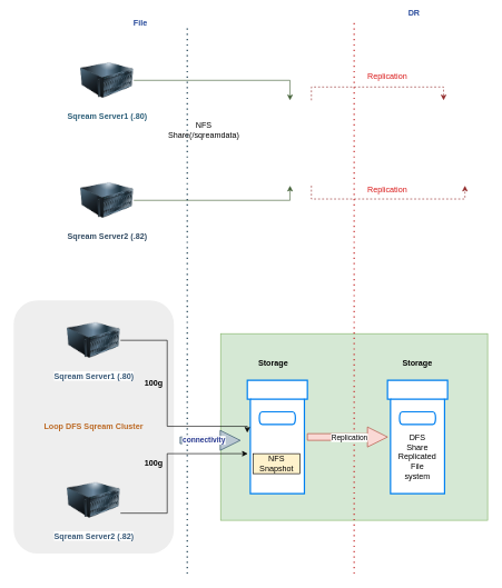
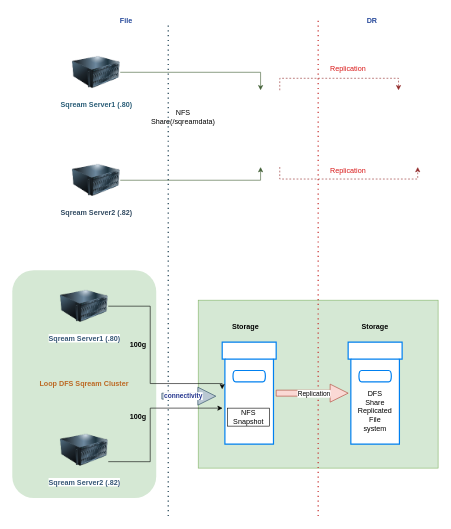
  <mxCell id="0" />
  <mxCell id="1" parent="0" />
- <mxCell id="2" value="&lt;b&gt;Loop DFS Sqream Cluster&lt;/b&gt;" style="rounded=1;whiteSpace=wrap;html=1;fillColor=#eeeeee;strokeColor=none;fontColor=#bc6924;" parent="1" vertex="1"><mxGeometry x="20" y="450" width="240" height="380" as="geometry" /></mxCell>
+ <mxCell id="2" value="&lt;b&gt;Loop DFS Sqream Cluster&lt;/b&gt;" style="rounded=1;whiteSpace=wrap;html=1;fillColor=#d5e8d4;strokeColor=none;fontColor=#bc6924;" parent="1" vertex="1"><mxGeometry x="20" y="450" width="240" height="380" as="geometry" /></mxCell>
  <mxCell id="3" value="" style="rounded=0;whiteSpace=wrap;html=1;fillColor=#d5e8d4;strokeColor=#82b366;" parent="1" vertex="1"><mxGeometry x="330" y="500" width="400" height="280" as="geometry" /></mxCell>
  <mxCell id="4" style="edgeStyle=orthogonalEdgeStyle;rounded=0;orthogonalLoop=1;jettySize=auto;html=1;entryX=0.5;entryY=0;entryDx=0;entryDy=0;fillColor=#6d8764;strokeColor=#405f35;" parent="1" source="5" target="10" edge="1"><mxGeometry relative="1" as="geometry" /></mxCell>
  <mxCell id="5" value="&lt;b&gt;Sqream Server1 (.80)&lt;/b&gt;" style="image;html=1;image=img/lib/clip_art/computers/Server_128x128.png;fontColor=#2b5e78;" parent="1" vertex="1"><mxGeometry x="120" y="80" width="80" height="80" as="geometry" /></mxCell>
  <mxCell id="6" style="edgeStyle=orthogonalEdgeStyle;rounded=0;orthogonalLoop=1;jettySize=auto;html=1;entryX=0.5;entryY=1;entryDx=0;entryDy=0;fillColor=#6d8764;strokeColor=#405f35;" parent="1" source="7" target="10" edge="1"><mxGeometry relative="1" as="geometry" /></mxCell>
  <mxCell id="7" value="&lt;b&gt;Sqream Server2 (.82)&lt;/b&gt;" style="image;html=1;image=img/lib/clip_art/computers/Server_128x128.png;fontColor=#324b62;" parent="1" vertex="1"><mxGeometry x="120" y="260" width="80" height="80" as="geometry" /></mxCell>
  <mxCell id="8" style="edgeStyle=orthogonalEdgeStyle;rounded=0;orthogonalLoop=1;jettySize=auto;html=1;exitX=0.75;exitY=0;exitDx=0;exitDy=0;entryX=0.5;entryY=0;entryDx=0;entryDy=0;dashed=1;fillColor=#a20025;strokeColor=#902727;" parent="1" source="10" target="15" edge="1"><mxGeometry relative="1" as="geometry" /></mxCell>
  <mxCell id="9" style="edgeStyle=orthogonalEdgeStyle;rounded=0;orthogonalLoop=1;jettySize=auto;html=1;exitX=0.75;exitY=1;exitDx=0;exitDy=0;entryX=0.75;entryY=1;entryDx=0;entryDy=0;dashed=1;fillColor=#a20025;strokeColor=#902727;" parent="1" source="10" target="15" edge="1"><mxGeometry relative="1" as="geometry" /></mxCell>
  <mxCell id="10" value="" style="shape=image;html=1;verticalAlign=top;verticalLabelPosition=bottom;labelBackgroundColor=#ffffff;imageAspect=0;aspect=fixed;image=https://cdn1.iconfinder.com/data/icons/bnw/128x128/devices/nfs_unmount.png" parent="1" vertex="1"><mxGeometry x="370" y="150" width="128" height="128" as="geometry" /></mxCell>
  <mxCell id="11" value="NFS Share(/sqreamdata)" style="text;strokeColor=none;align=center;fillColor=none;html=1;verticalAlign=middle;whiteSpace=wrap;rounded=0;" parent="1" vertex="1"><mxGeometry x="275" y="180" width="60" height="30" as="geometry" /></mxCell>
  <mxCell id="12" value="File" style="text;strokeColor=none;align=center;fillColor=none;html=1;verticalAlign=middle;whiteSpace=wrap;rounded=0;fontStyle=1;fontColor=#274a9b;" parent="1" vertex="1"><mxGeometry x="130" width="160" height="30" as="geometry" y="20" /></mxCell>
  <mxCell id="13" value="" style="endArrow=none;dashed=1;html=1;dashPattern=1 3;strokeWidth=2;rounded=0;strokeColor=#1b3e50;" parent="1" edge="1"><mxGeometry width="50" height="50" relative="1" as="geometry"><mxPoint x="280" y="860" as="sourcePoint" /><mxPoint x="280" y="40" as="targetPoint" /></mxGeometry></mxCell>
  <mxCell id="14" value="" style="endArrow=none;dashed=1;html=1;dashPattern=1 3;strokeWidth=2;rounded=0;strokeColor=#c62f2f;" parent="1" edge="1"><mxGeometry width="50" height="50" relative="1" as="geometry"><mxPoint x="530" y="860" as="sourcePoint" /><mxPoint x="530" y="30" as="targetPoint" /></mxGeometry></mxCell>
  <mxCell id="15" value="" style="shape=image;html=1;verticalAlign=top;verticalLabelPosition=bottom;labelBackgroundColor=#ffffff;imageAspect=0;aspect=fixed;image=https://cdn1.iconfinder.com/data/icons/bnw/128x128/devices/nfs_unmount.png" parent="1" vertex="1"><mxGeometry x="600" y="150" width="128" height="128" as="geometry" /></mxCell>
  <mxCell id="16" value="Replication" style="text;strokeColor=none;align=center;fillColor=none;html=1;verticalAlign=middle;whiteSpace=wrap;rounded=0;fontColor=#d91717;" parent="1" vertex="1"><mxGeometry x="550" y="100" width="60" height="30" as="geometry" /></mxCell>
  <mxCell id="17" value="Replication" style="text;strokeColor=none;align=center;fillColor=none;html=1;verticalAlign=middle;whiteSpace=wrap;rounded=0;fontColor=#d91717;" parent="1" vertex="1"><mxGeometry x="550" y="270" width="60" height="30" as="geometry" /></mxCell>
- <mxCell id="18" value="DR" style="text;strokeColor=none;align=center;fillColor=none;html=1;verticalAlign=middle;whiteSpace=wrap;rounded=0;fontStyle=1;fontColor=#274a9b;" parent="1" vertex="1"><mxGeometry x="590" y="5" width="60" height="30" as="geometry" /></mxCell>
+ <mxCell id="18" value="DR" style="text;strokeColor=none;align=center;fillColor=none;html=1;verticalAlign=middle;whiteSpace=wrap;rounded=0;fontStyle=1;fontColor=#274a9b;" parent="1" vertex="1"><mxGeometry x="590" width="60" height="30" as="geometry" y="20" /></mxCell>
  <mxCell id="19" value="&lt;b style=&quot;border-color: var(--border-color);&quot;&gt;Sqream Server1 (.80)&lt;/b&gt;" style="image;html=1;image=img/lib/clip_art/computers/Server_128x128.png;fontColor=#375877;" parent="1" vertex="1"><mxGeometry x="100" y="470" width="80" height="80" as="geometry" /></mxCell>
  <mxCell id="20" value="&lt;b style=&quot;border-color: var(--border-color);&quot;&gt;Sqream Server2 (.82)&lt;/b&gt;" style="image;html=1;image=img/lib/clip_art/computers/Server_128x128.png;fontColor=#375877;" parent="1" vertex="1"><mxGeometry x="100" y="710" width="80" height="80" as="geometry" /></mxCell>
  <mxCell id="21" style="edgeStyle=orthogonalEdgeStyle;rounded=0;orthogonalLoop=1;jettySize=auto;html=1;shape=arrow;fillColor=#fad9d5;strokeColor=#ae4132;" parent="1" edge="1"><mxGeometry relative="1" as="geometry"><mxPoint x="460" y="655" as="sourcePoint" /><mxPoint x="580" y="655" as="targetPoint" /></mxGeometry></mxCell>
  <mxCell id="22" value="Replication" style="edgeLabel;html=1;align=center;verticalAlign=middle;resizable=0;points=[];" parent="21" vertex="1" connectable="0"><mxGeometry x="0.033" relative="1" as="geometry"><mxPoint as="offset" /></mxGeometry></mxCell>
  <mxCell id="23" value="" style="html=1;verticalLabelPosition=bottom;align=center;labelBackgroundColor=#ffffff;verticalAlign=top;strokeWidth=2;strokeColor=#0080F0;shadow=0;dashed=0;shape=mxgraph.ios7.icons.box;" parent="1" vertex="1"><mxGeometry x="370" y="570" width="90" height="170" as="geometry" /></mxCell>
  <mxCell id="24" style="edgeStyle=orthogonalEdgeStyle;rounded=0;orthogonalLoop=1;jettySize=auto;html=1;entryX=0;entryY=0.462;entryDx=0;entryDy=0;entryPerimeter=0;" parent="1" source="19" target="23" edge="1"><mxGeometry relative="1" as="geometry"><Array as="points"><mxPoint x="250" y="510" /><mxPoint x="250" y="639" /></Array></mxGeometry></mxCell>
  <mxCell id="25" style="edgeStyle=orthogonalEdgeStyle;rounded=0;orthogonalLoop=1;jettySize=auto;html=1;entryX=0.007;entryY=0.605;entryDx=0;entryDy=0;entryPerimeter=0;" parent="1" edge="1"><mxGeometry relative="1" as="geometry"><mxPoint x="180" y="769.25" as="sourcePoint" /><mxPoint x="370.63" y="680" as="targetPoint" /><Array as="points"><mxPoint x="250" y="769" /><mxPoint x="250" y="680" /></Array></mxGeometry></mxCell>
  <mxCell id="26" value="100g" style="text;strokeColor=none;align=center;fillColor=none;html=1;verticalAlign=middle;whiteSpace=wrap;rounded=0;fontStyle=1" parent="1" vertex="1"><mxGeometry x="200" y="560" width="60" height="30" as="geometry" /></mxCell>
  <mxCell id="27" value="100g" style="text;strokeColor=none;align=center;fillColor=none;html=1;verticalAlign=middle;whiteSpace=wrap;rounded=0;fontStyle=1" parent="1" vertex="1"><mxGeometry x="200" y="680" width="60" height="30" as="geometry" /></mxCell>
  <mxCell id="28" value="Storage" style="text;strokeColor=none;align=center;fillColor=none;html=1;verticalAlign=middle;whiteSpace=wrap;rounded=0;fontStyle=1" parent="1" vertex="1"><mxGeometry x="379" y="530" width="60" height="30" as="geometry" /></mxCell>
  <mxCell id="29" value="" style="html=1;verticalLabelPosition=bottom;align=center;labelBackgroundColor=#ffffff;verticalAlign=top;strokeWidth=2;strokeColor=#0080F0;shadow=0;dashed=0;shape=mxgraph.ios7.icons.box;" parent="1" vertex="1"><mxGeometry x="580" y="570" width="90" height="170" as="geometry" /></mxCell>
- <mxCell id="30" value="NFS Snapshot" style="rounded=0;whiteSpace=wrap;html=1;fillColor=#fff2cc;" parent="1" vertex="1"><mxGeometry x="379" y="680" width="70" height="30" as="geometry" /></mxCell>
+ <mxCell id="30" value="NFS Snapshot" style="rounded=0;whiteSpace=wrap;html=1;" parent="1" vertex="1"><mxGeometry x="379" y="680" width="70" height="30" as="geometry" /></mxCell>
  <mxCell id="31" value="DFS Share Replicated File system" style="text;strokeColor=none;align=center;fillColor=none;html=1;verticalAlign=middle;whiteSpace=wrap;rounded=0;" parent="1" vertex="1"><mxGeometry x="595" y="670" width="60" height="30" as="geometry" /></mxCell>
  <mxCell id="32" value="Storage" style="text;strokeColor=none;align=center;fillColor=none;html=1;verticalAlign=middle;whiteSpace=wrap;rounded=0;fontStyle=1" parent="1" vertex="1"><mxGeometry x="595" y="530" width="60" height="30" as="geometry" /></mxCell>
  <mxCell id="33" value="" style="endArrow=classic;html=1;rounded=0;entryX=0.075;entryY=0.536;entryDx=0;entryDy=0;entryPerimeter=0;shape=arrow;fillColor=#bac8d3;strokeColor=#23445d;strokeWidth=1;" parent="1" edge="1"><mxGeometry width="50" height="50" relative="1" as="geometry"><mxPoint x="269.37" y="660" as="sourcePoint" /><mxPoint x="359.37" y="660.08" as="targetPoint" /></mxGeometry></mxCell>
  <mxCell id="34" value="connectivity" style="edgeLabel;html=1;align=center;verticalAlign=middle;resizable=0;points=[];fontColor=#25368e;fontStyle=1" parent="33" vertex="1" connectable="0"><mxGeometry x="-0.222" y="1" relative="1" as="geometry"><mxPoint as="offset" /></mxGeometry></mxCell>
